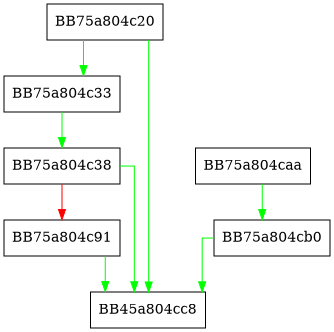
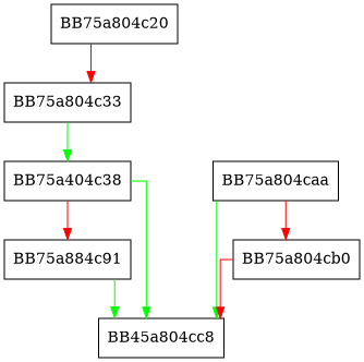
  digraph {
    splines=ortho
    node [shape=box]
    edge [color=red]
    BB75a804c20
    BB75a804c33
    n3 [label=BB45a804cc8]
-   BB75a804c38
-   BB75a804c91
+   BB75a804c38 [label=BB75a404c38]
+   BB75a804c91 [label=BB75a884c91]
    BB75a804caa
    BB75a804cb0
-   BB75a804c20 -> BB75a804c33 [color=green]
+   BB75a804c20 -> BB75a804c33
    BB75a804c33 -> BB75a804c38 [color=green]
    BB75a804c38 -> n3 [color=green]
    BB75a804c38 -> BB75a804c91
    BB75a804c91 -> n3 [color=green]
-   BB75a804c20 -> n3 [color=green]
-   BB75a804caa -> BB75a804cb0 [color=green]
-   BB75a804cb0 -> n3 [color=green]
+   BB75a804caa -> n3 [color=green]
+   BB75a804caa -> BB75a804cb0
+   BB75a804cb0 -> n3
  }
